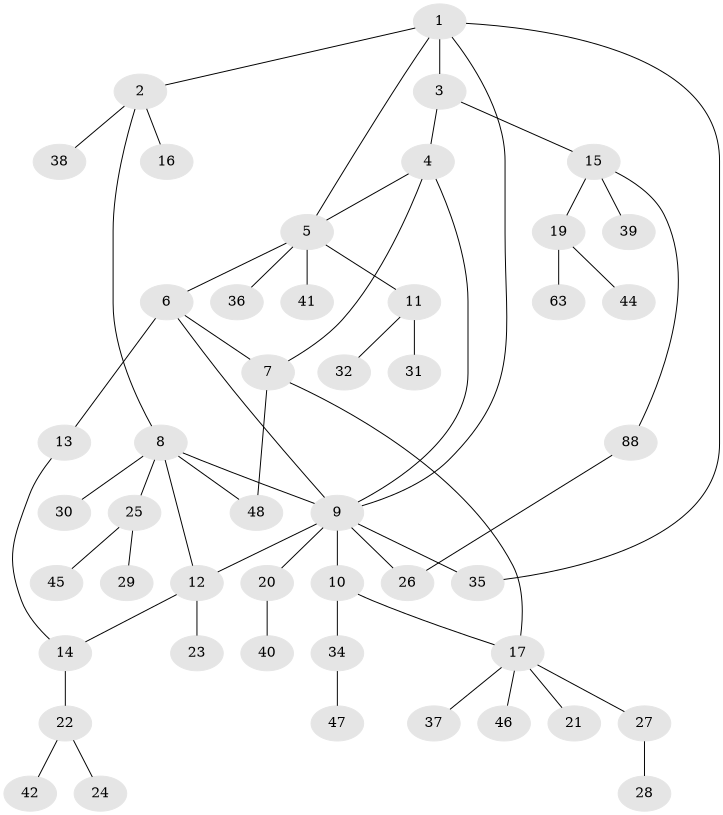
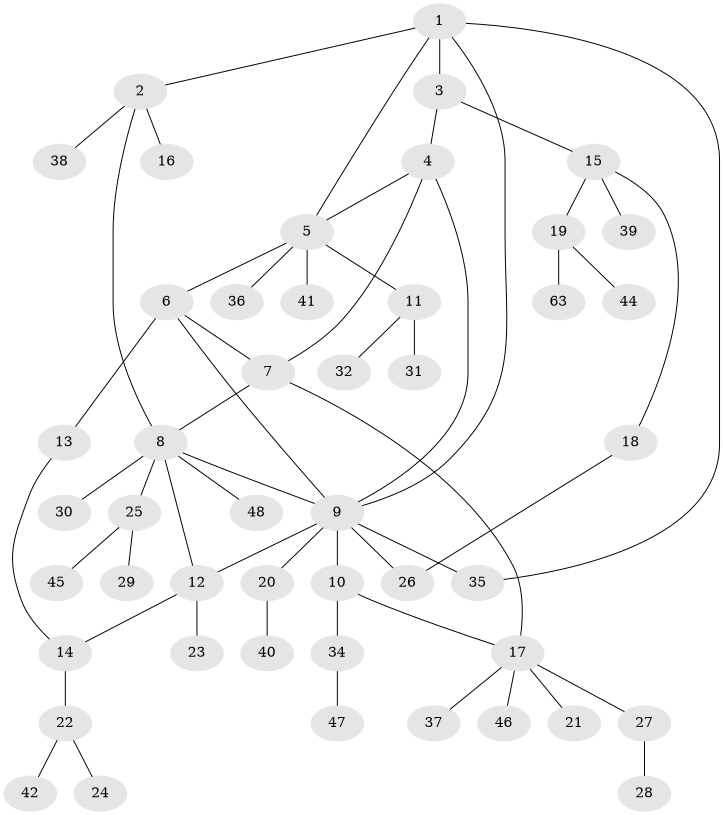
  graph {
    node [color=gray90 style=filled]
    1
    2
    3
    5
    9
    35
    8
    16
    38
    4
    15
    6
    11
    36
    41
    12
    10
    20
    26
    25
    30
    48
    7
-   18 [label=88]
+   18
    19
    39
    17
    13
    31
    32
    14
    21
    27
    37
    46
    23
    29
    45
    34
    40
    47
    22
    24
    42
    n45 [label=63]
    44
    28
    1 -- 2
    1 -- 3
    1 -- 5
    1 -- 9
    1 -- 35
    2 -- 8
    2 -- 16
    2 -- 38
    3 -- 4
    3 -- 15
    5 -- 6
    5 -- 11
    5 -- 36
    5 -- 41
    9 -- 35
    9 -- 12
    9 -- 10
    9 -- 20
    9 -- 26
    8 -- 9
    8 -- 12
    8 -- 25
    8 -- 30
    8 -- 48
    4 -- 5
    4 -- 9
    4 -- 7
    15 -- 18
    15 -- 19
    15 -- 39
    6 -- 9
    6 -- 7
    6 -- 13
    11 -- 31
    11 -- 32
    12 -- 14
    12 -- 23
    10 -- 17
    10 -- 34
    20 -- 40
    25 -- 29
    25 -- 45
-   7 -- 48
+   7 -- 8
    7 -- 17
    18 -- 26
    19 -- n45
    19 -- 44
    17 -- 21
    17 -- 27
    17 -- 37
    17 -- 46
    13 -- 14
    14 -- 22
    27 -- 28
    34 -- 47
    22 -- 24
    22 -- 42
  }
